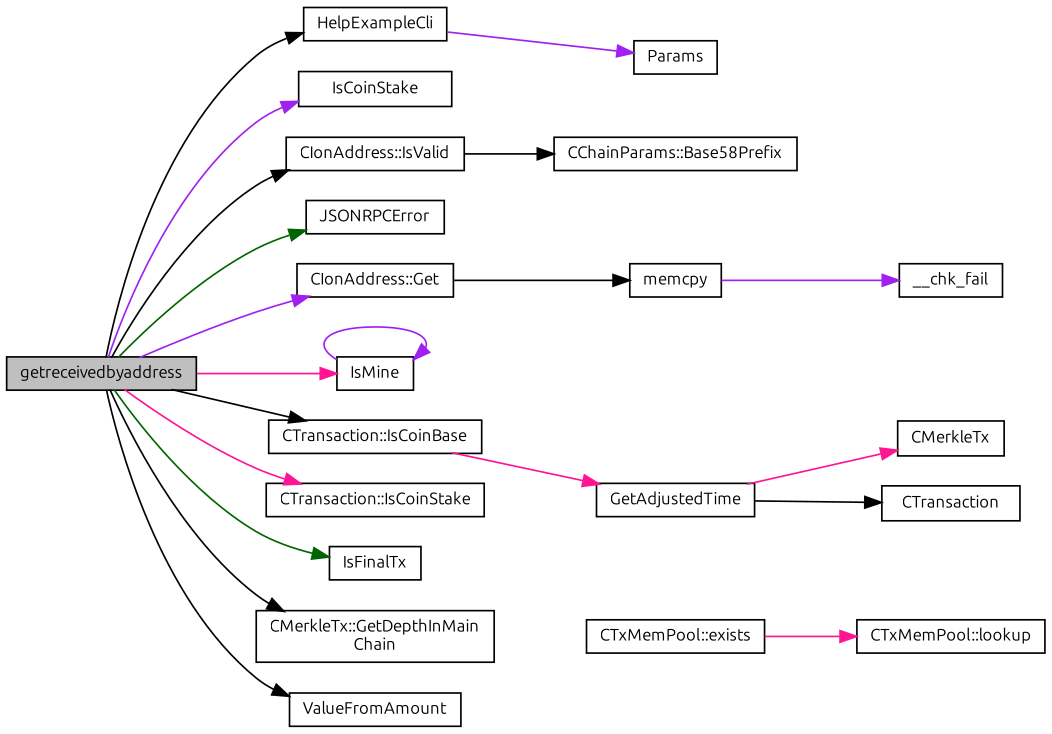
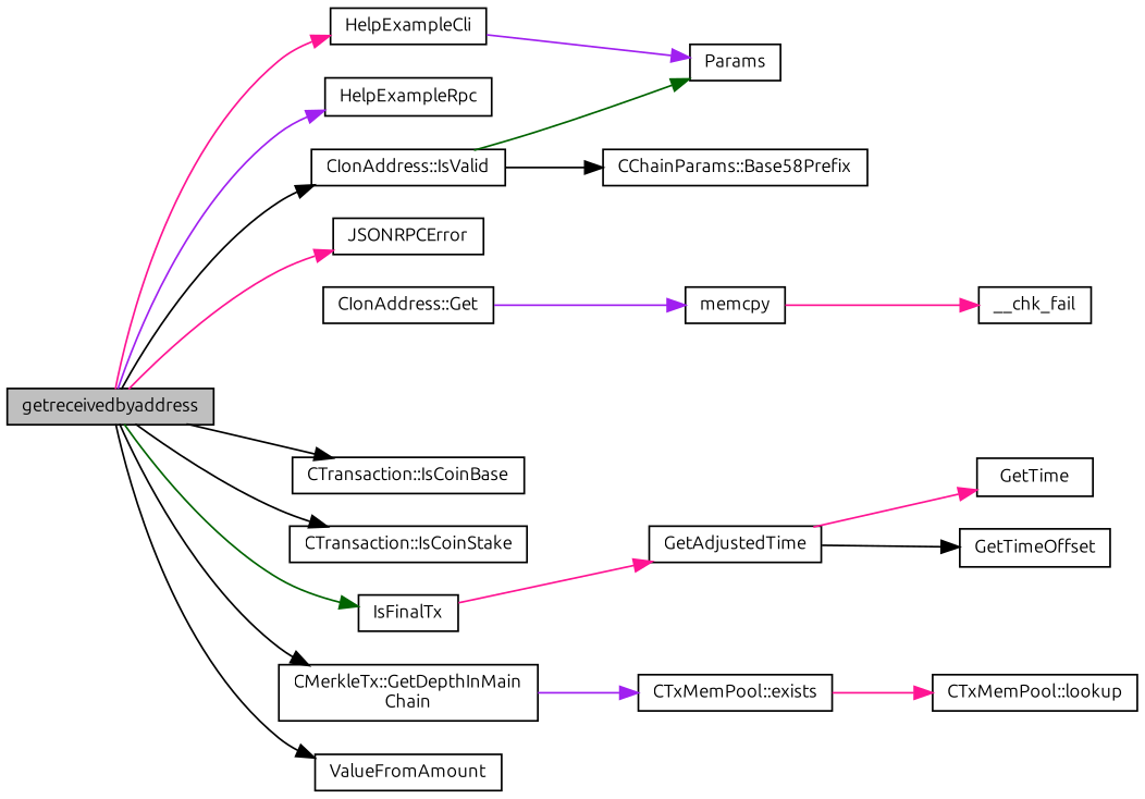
  digraph {
    fontname=Ubuntu
    rankdir=LR
    node [color=black fillcolor=white fontname=Ubuntu fontsize=10 shape=record style=filled]
    edge [color=deeppink fontname=Ubuntu fontsize=10 labelfontname=Helvetica labelfontsize=10 style=solid]
    n1 [fillcolor=grey75 fontcolor=black height=0.2 label=getreceivedbyaddress width=0.4]
    n2 [height=0.2 label=HelpExampleCli width=0.4]
-   n3 [height=0.2 label=IsCoinStake width=0.4]
+   n3 [height=0.2 label=HelpExampleRpc width=0.4]
    n4 [height=0.2 label="CIonAddress::IsValid" width=0.4]
    n5 [height=0.2 label=JSONRPCError width=0.4]
    n6 [height=0.2 label="CIonAddress::Get" width=0.4]
-   n7 [height=0.2 label=IsMine width=0.4]
    n8 [height=0.2 label="CTransaction::IsCoinBase" width=0.4]
    n9 [height=0.2 label="CTransaction::IsCoinStake" width=0.4]
    n10 [height=0.2 label=IsFinalTx width=0.4]
    n11 [height=0.2 label="CMerkleTx::GetDepthInMain\lChain" width=0.4]
    n12 [height=0.2 label=ValueFromAmount width=0.4]
    n13 [height=0.2 label=Params width=0.4]
    n14 [height=0.2 label="CChainParams::Base58Prefix" width=0.4]
    n15 [height=0.2 label=memcpy width=0.4]
    n16 [height=0.2 label=GetAdjustedTime width=0.4]
    n17 [height=0.2 label="CTxMemPool::exists" width=0.4]
    n18 [height=0.2 label=__chk_fail width=0.4]
-   n19 [height=0.2 label=CMerkleTx width=0.4]
-   n20 [height=0.2 label=CTransaction width=0.4]
+   n19 [height=0.2 label=GetTime width=0.4]
+   n20 [height=0.2 label=GetTimeOffset width=0.4]
    n21 [height=0.2 label="CTxMemPool::lookup" width=0.4]
-   n1 -> n2 [color=black]
+   n1 -> n2
    n1 -> n3 [color=purple]
    n1 -> n4 [color=black]
-   n1 -> n5 [color=darkgreen]
-   n1 -> n6 [color=purple]
-   n1 -> n7
+   n1 -> n5
    n1 -> n8 [color=black]
-   n1 -> n9
+   n1 -> n9 [color=black]
    n1 -> n10 [color=darkgreen]
    n1 -> n11 [color=black]
    n1 -> n12 [color=black]
    n2 -> n13 [color=purple]
+   n4 -> n13 [color=darkgreen]
    n4 -> n14 [color=black]
-   n6 -> n15 [color=black]
-   n7 -> n7 [color=purple]
-   n8 -> n16
-   n15 -> n18 [color=purple]
+   n6 -> n15 [color=purple]
+   n10 -> n16
+   n11 -> n17 [color=purple]
+   n15 -> n18
    n16 -> n19
    n16 -> n20 [color=black]
    n17 -> n21
  }
